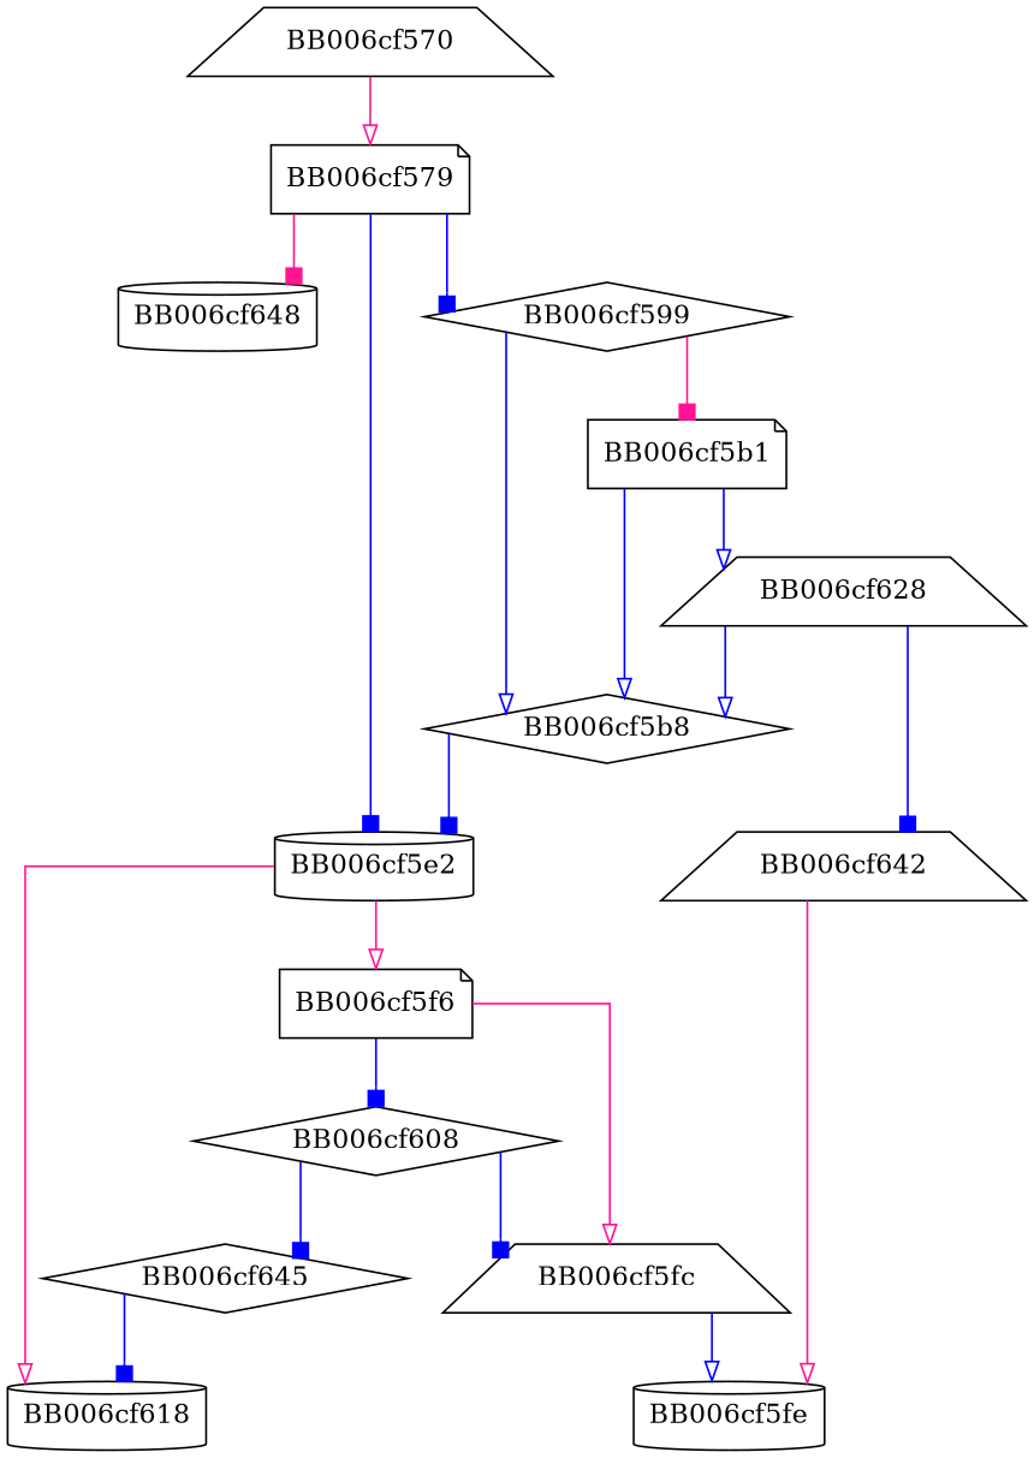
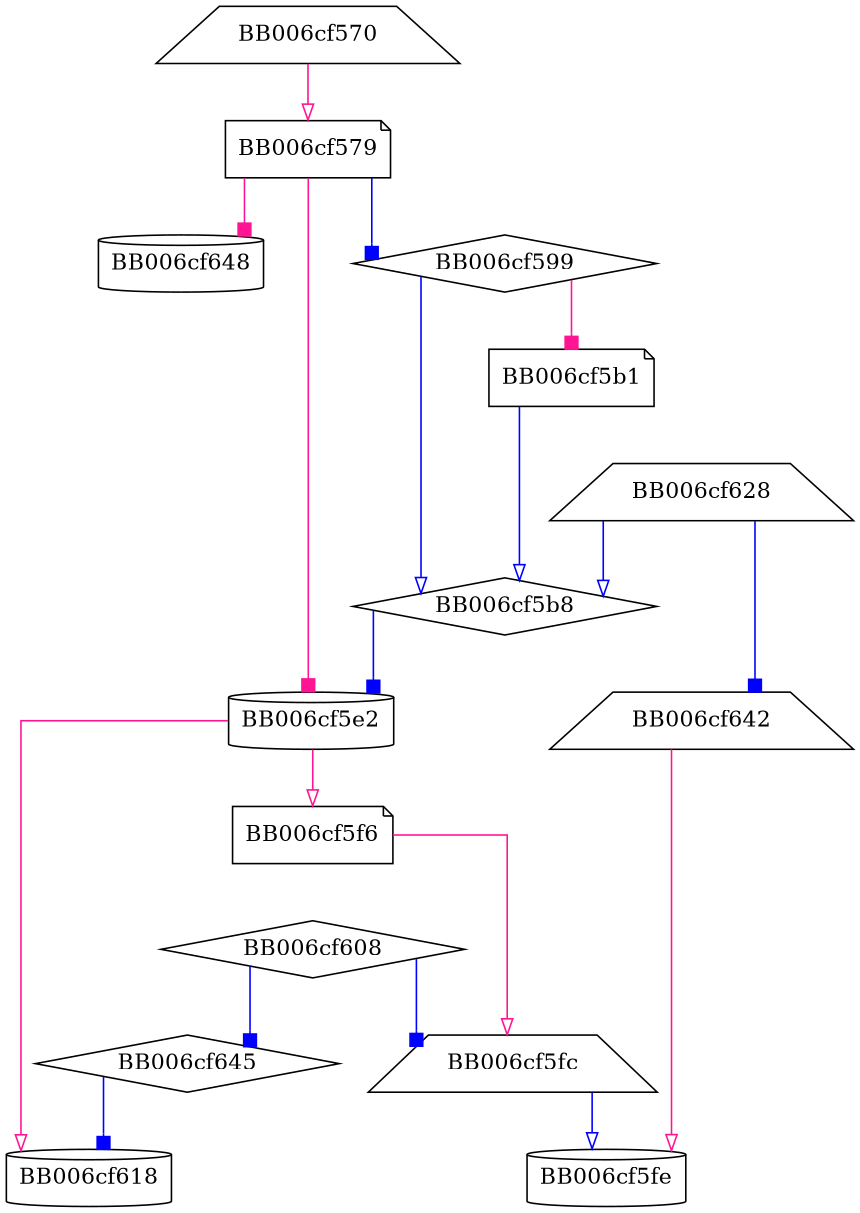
  digraph {
    splines=ortho
    node [shape=trapezium]
    edge [arrowhead=box color=blue]
    BB006cf579 [shape=note]
    BB006cf570
    BB006cf648 [shape=cylinder]
    BB006cf5e2 [shape=cylinder]
    BB006cf599 [shape=diamond]
    BB006cf618 [shape=cylinder]
    BB006cf5f6 [shape=note]
    BB006cf5b8 [shape=diamond]
    BB006cf5b1 [shape=note]
    BB006cf608 [shape=diamond]
    BB006cf5fc
    BB006cf628
    BB006cf642
    BB006cf5fe [shape=cylinder]
    n15 [label=BB006cf645 shape=diamond]
    BB006cf579 -> BB006cf648 [color=deeppink]
-   BB006cf579 -> BB006cf5e2
+   BB006cf579 -> BB006cf5e2 [color=deeppink]
    BB006cf579 -> BB006cf599
    BB006cf570 -> BB006cf579 [arrowhead=onormal color=deeppink]
    BB006cf5e2 -> BB006cf618 [arrowhead=onormal color=deeppink]
    BB006cf5e2 -> BB006cf5f6 [arrowhead=onormal color=deeppink]
    BB006cf599 -> BB006cf5b8 [arrowhead=onormal]
    BB006cf599 -> BB006cf5b1 [color=deeppink]
-   BB006cf5f6 -> BB006cf608
    BB006cf5f6 -> BB006cf5fc [arrowhead=onormal color=deeppink]
    BB006cf5b8 -> BB006cf5e2
    BB006cf5b1 -> BB006cf5b8 [arrowhead=onormal]
-   BB006cf5b1 -> BB006cf628 [arrowhead=onormal]
    BB006cf608 -> BB006cf5fc
    BB006cf608 -> n15
    BB006cf5fc -> BB006cf5fe [arrowhead=onormal]
    BB006cf628 -> BB006cf5b8 [arrowhead=onormal]
    BB006cf628 -> BB006cf642
    BB006cf642 -> BB006cf5fe [arrowhead=onormal color=deeppink]
    n15 -> BB006cf618
  }
